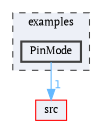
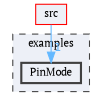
  digraph {
    compound=true
    fontname="PT Serif"
    node [fillcolor="#edf0f7" fontname="PT Serif" fontsize=10 shape=box]
    n1 [color=grey25 height=0.2 label=PinMode style="filled,bold" width=0.4]
    n2 [color=red height=0.2 label=src style=filled width=0.4]
    subgraph cluster_1 {
      bgcolor="#edf0f7"
      fontsize=10
      label=examples
      pencolor=grey25
      style="filled,dashed"
      n1
    }
-   n1 -> n2 [color=steelblue1 fontcolor=steelblue1 fontname="PT Serif" fontsize=10 headlabel=1 labeldistance=1.5 labelfontname=Helvetica labelfontsize=10]
+   n2 -> n1 [color=steelblue1 fontcolor=steelblue1 fontname="PT Serif" fontsize=10 headlabel=1 labeldistance=1.5 labelfontname=Helvetica labelfontsize=10]
  }
